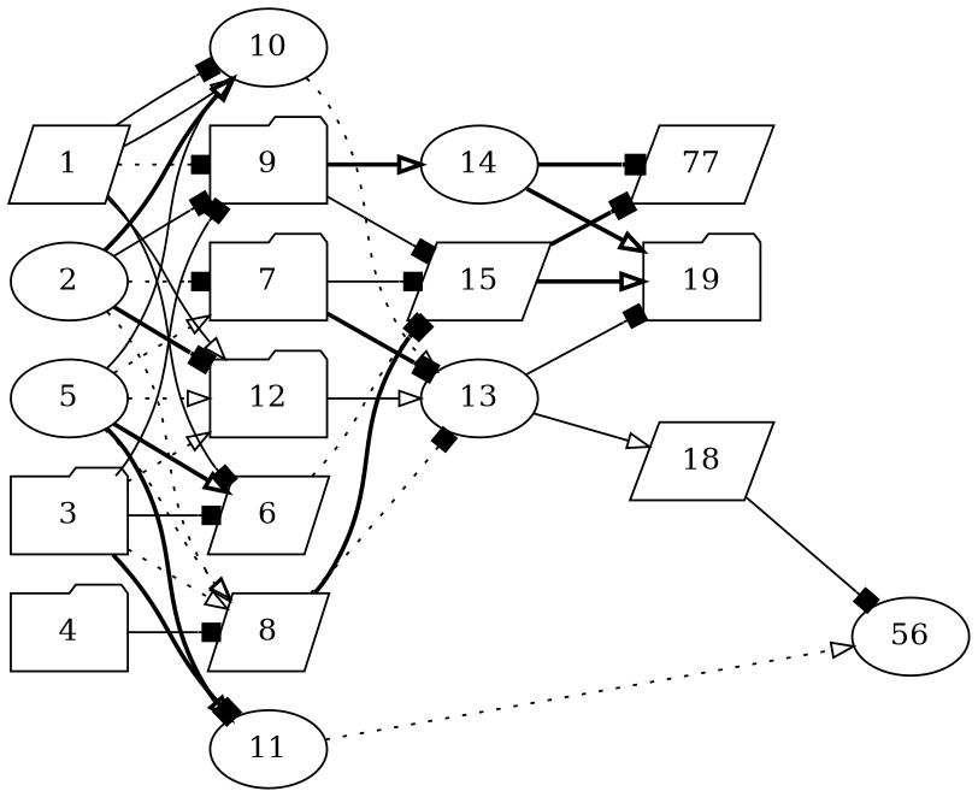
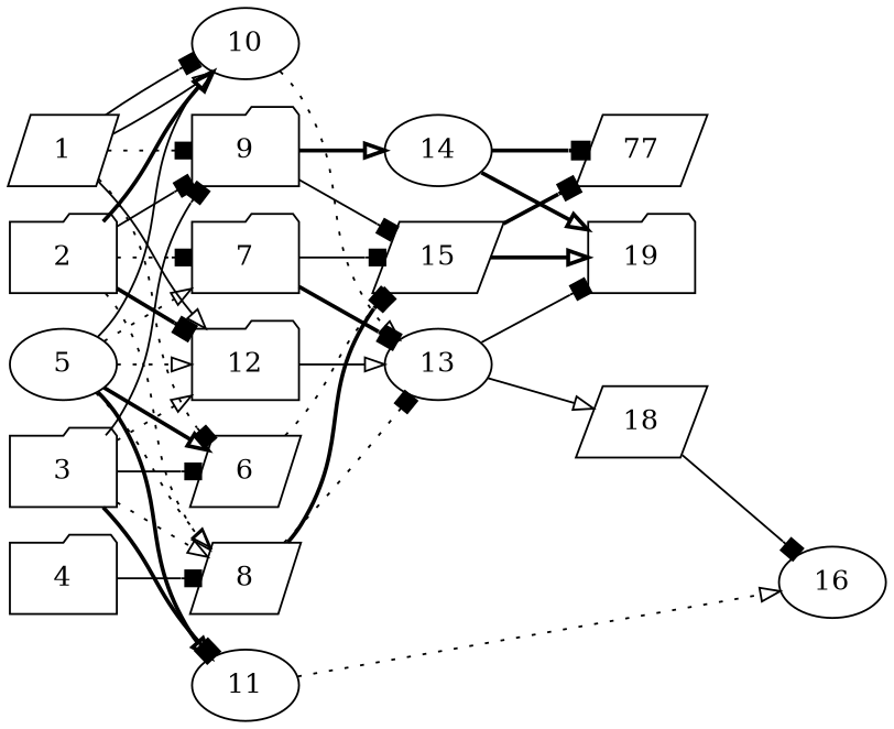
  digraph {
    rankdir=LR
    node [alpha=0.14 shape=ellipse]
    edge [arrowhead=box style=solid]
    1 [expect_size=39905280 shape=parallelogram]
    6 [expect_size=11546624 shape=parallelogram]
    9 [alpha=0.03 expect_size=43675648 shape=folder]
    10 [alpha=0.07 expect_size=18990080]
    12 [alpha=0.16 expect_size=40439808 shape=folder]
    15 [alpha=0.19 expect_size=43894784 shape=parallelogram]
    14 [alpha=0.13 expect_size=50219008]
    13 [alpha=0.02 expect_size=40563712]
    19 [expect_size=44649472 shape=folder]
    n10 [alpha=0.07 expect_size=41740288 label=77 shape=parallelogram]
    18 [expect_size=14682112 shape=parallelogram]
-   2 [alpha=0.00 expect_size=21725184]
+   2 [alpha=0.00 expect_size=21725184 shape=folder]
    7 [alpha=0.09 expect_size=30829568 shape=folder]
    8 [alpha=0.13 expect_size=40156160 shape=parallelogram]
    3 [alpha=0.04 expect_size=26247168 shape=folder]
    11 [alpha=0.03 expect_size=6940672]
-   16 [alpha=0.10 expect_size=7578624 label=56]
+   16 [alpha=0.10 expect_size=7578624]
    4 [alpha=0.17 expect_size=35484672 shape=folder]
    5 [alpha=0.05 expect_size=6663168]
-   1 -> 6
+   1 -> 6 [style=dotted]
    1 -> 9 [style=dotted]
    1 -> 10 [arrowhead=onormal]
    1 -> 10
    1 -> 12 [arrowhead=onormal]
    6 -> 15 [style=dotted]
    9 -> 15
    9 -> 14 [arrowhead=onormal style=bold]
    10 -> 13 [arrowhead=onormal style=dotted]
    12 -> 13 [arrowhead=onormal]
    15 -> 19 [arrowhead=onormal style=bold]
    15 -> n10 [style=bold]
    14 -> 19 [arrowhead=onormal style=bold]
    14 -> n10 [style=bold]
    13 -> 19
    13 -> 18 [arrowhead=onormal]
    18 -> 16
    2 -> 9
    2 -> 10 [arrowhead=onormal style=bold]
    2 -> 12 [style=bold]
    2 -> 7 [style=dotted]
    2 -> 8 [arrowhead=onormal style=dotted]
    7 -> 15
    7 -> 13 [style=bold]
    8 -> 15 [style=bold]
    8 -> 13 [style=dotted]
    3 -> 6
    3 -> 9
    3 -> 12 [arrowhead=onormal style=dotted]
    3 -> 8 [arrowhead=onormal style=dotted]
    3 -> 11 [style=bold]
    11 -> 16 [arrowhead=onormal style=dotted]
    4 -> 8
    5 -> 6 [arrowhead=onormal style=bold]
    5 -> 10 [arrowhead=onormal]
    5 -> 12 [arrowhead=onormal style=dotted]
    5 -> 7 [arrowhead=onormal style=dotted]
    5 -> 8 [arrowhead=onormal style=dotted]
    5 -> 11 [arrowhead=onormal style=bold]
  }
